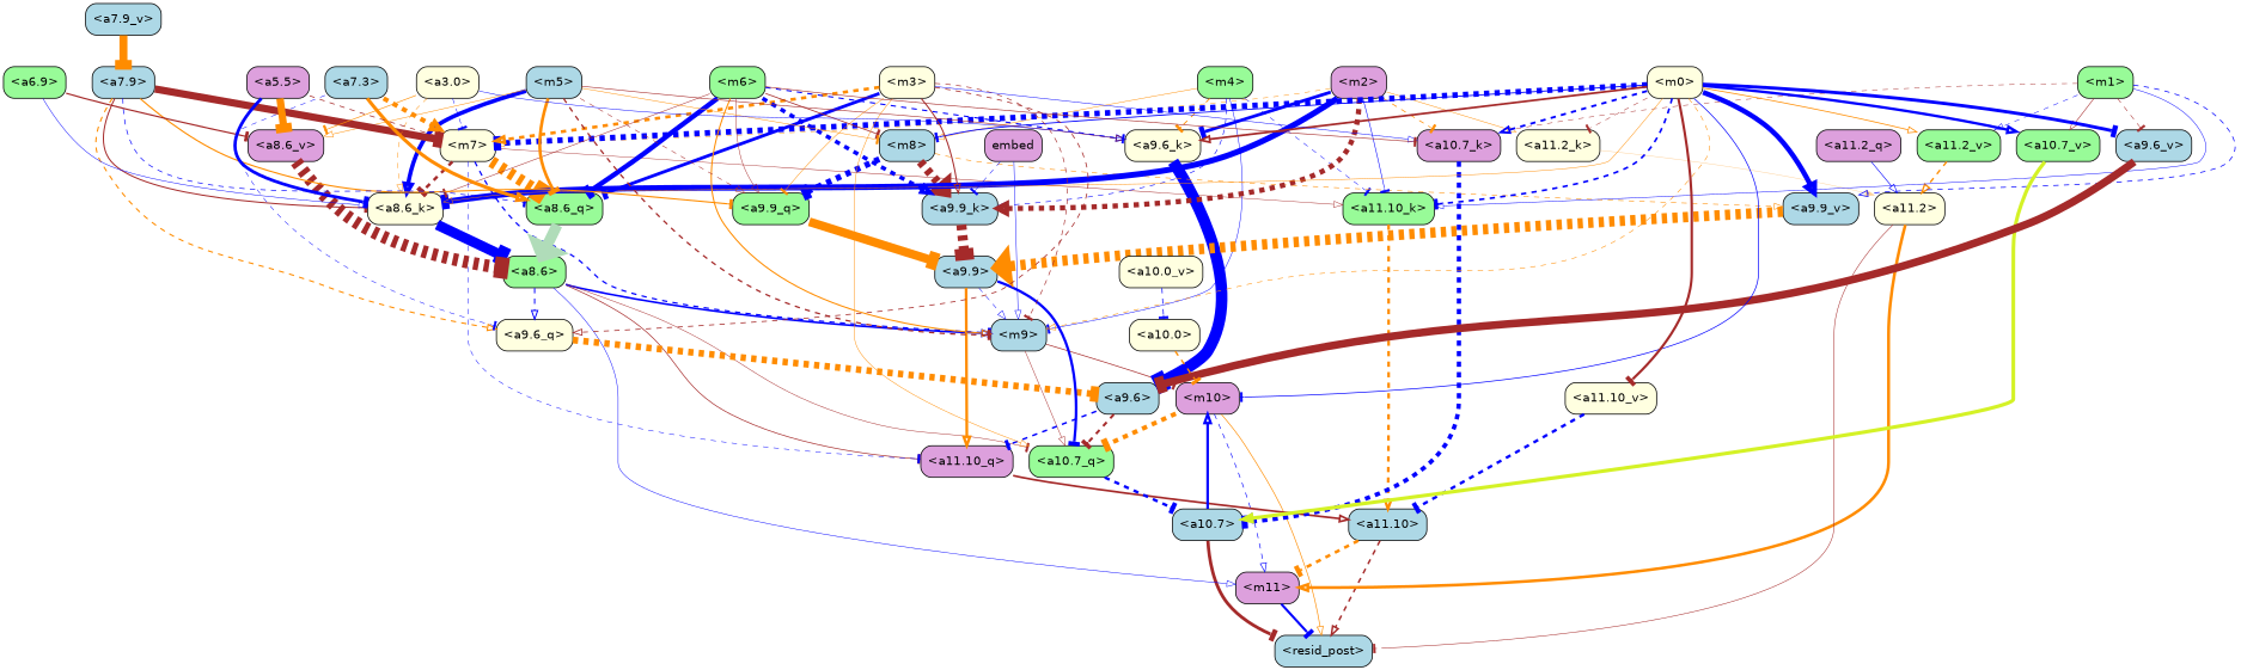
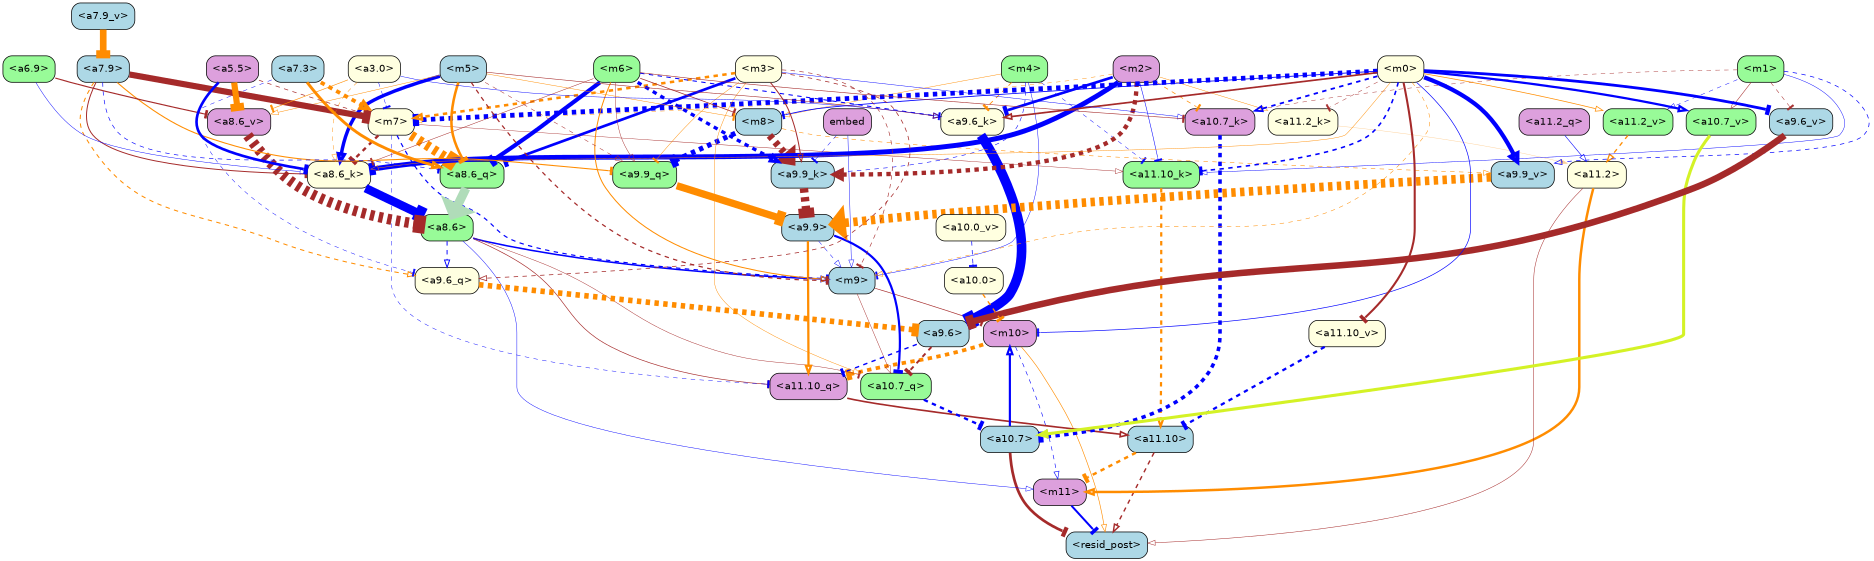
  strict digraph {
    splines=true
    node [color=black fillcolor=lightblue fontname=Helvetica shape=box style="filled, rounded"]
    edge [arrowhead=tee color=blue penwidth=0.6 style=bold]
    "<m11>" [fillcolor=plum]
    "<resid_post>"
    "<a11.10>"
    "<a11.2>" [fillcolor=lightyellow]
    "<m10>" [fillcolor=plum]
    "<a11.10_q>" [fillcolor=plum]
    "<a10.7>"
    "<a8.6>" [fillcolor=palegreen]
    "<m9>"
    "<a10.7_q>" [fillcolor=palegreen]
    "<a9.6_q>" [fillcolor=lightyellow]
    "<a9.9_q>" [fillcolor=palegreen]
    "<a9.9>"
    "<a9.6>"
    "<a11.2_q>" [fillcolor=plum]
    "<a11.10_k>" [fillcolor=palegreen]
    "<a11.2_k>" [fillcolor=lightyellow]
    "<a11.10_v>" [fillcolor=lightyellow]
    "<a11.2_v>" [fillcolor=palegreen]
    "<m7>" [fillcolor=lightyellow]
    "<a8.6_q>" [fillcolor=palegreen]
    "<a8.6_k>" [fillcolor=lightyellow]
    "<m4>" [fillcolor=palegreen]
    "<a9.9_k>"
    "<a9.6_k>" [fillcolor=lightyellow]
    "<m8>"
    "<a9.9_v>"
    "<m2>" [fillcolor=plum]
    "<a10.7_k>" [fillcolor=plum]
    "<m1>" [fillcolor=palegreen]
    "<a10.7_v>" [fillcolor=palegreen]
    "<a9.6_v>"
    "<m0>" [fillcolor=lightyellow]
    "<a10.0>" [fillcolor=lightyellow]
    "<a10.0_v>" [fillcolor=lightyellow]
    "<m3>" [fillcolor=lightyellow]
    "<m6>" [fillcolor=palegreen]
    "<m5>"
    "<a8.6_v>" [fillcolor=plum]
    embed [fillcolor=plum]
    "<a7.9>"
    "<a7.3>"
    "<a3.0>" [fillcolor=lightyellow]
    "<a6.9>" [fillcolor=palegreen]
    "<a5.5>" [fillcolor=plum]
    "<a7.9_v>"
    "<m11>" -> "<resid_post>" [penwidth=2.702841281890869]
    "<a11.10>" -> "<m11>" [color=darkorange penwidth=3.3565988540649414 style=dashed]
    "<a11.10>" -> "<resid_post>" [arrowhead=onormal color=brown penwidth=1.9347846508026123 style=dashed]
    "<a11.2>" -> "<m11>" [arrowhead=onormal color=darkorange penwidth=3.357710838317871]
-   "<a11.2>" -> "<resid_post>" [color=brown penwidth=0.6756799221038818]
+   "<a11.2>" -> "<resid_post>" [arrowhead=onormal color=brown penwidth=0.6756799221038818]
    "<m10>" -> "<m11>" [arrowhead=onormal penwidth=0.7995781898498535 style=dashed]
    "<m10>" -> "<resid_post>" [arrowhead=onormal color=darkorange penwidth=0.84842848777771]
-   "<m10>" -> "<a10.7_q>" [color=darkorange penwidth=5.131217956542969 style=dashed]
+   "<m10>" -> "<a11.10_q>" [color=darkorange penwidth=5.131217956542969 style=dashed]
    "<a11.10_q>" -> "<a11.10>" [arrowhead=onormal color=brown penwidth=2.230653762817383]
    "<a10.7>" -> "<resid_post>" [color=brown penwidth=3.701959013938904]
    "<a10.7>" -> "<m10>" [arrowhead=onormal penwidth=2.9233598709106445]
    "<a8.6>" -> "<m11>" [arrowhead=onormal]
    "<a8.6>" -> "<a11.10_q>" [color=brown penwidth=0.8920164108276367]
    "<a8.6>" -> "<m9>" [arrowhead=onormal penwidth=2.0895538330078125]
    "<a8.6>" -> "<a10.7_q>" [color=brown]
    "<a8.6>" -> "<a9.6_q>" [arrowhead=onormal penwidth=1.2784099578857422 style=dashed]
    "<m9>" -> "<m10>" [color=brown penwidth=0.8976783752441406]
    "<m9>" -> "<a10.7_q>" [arrowhead=onormal color=brown]
    "<a10.7_q>" -> "<a10.7>" [penwidth=3.1667375564575195 style=dashed]
    "<a9.6_q>" -> "<a9.6>" [color=darkorange penwidth=7.661715507507324 style=dashed]
    "<a9.9_q>" -> "<a9.9>" [color=darkorange penwidth=9.939762115478516]
    "<a9.9>" -> "<a11.10_q>" [arrowhead=onormal color=darkorange penwidth=3.086172103881836]
    "<a9.9>" -> "<m9>" [arrowhead=onormal style=dashed]
    "<a9.9>" -> "<a10.7_q>" [penwidth=2.9829912185668945]
    "<a9.6>" -> "<a11.10_q>" [penwidth=1.9188203811645508 style=dashed]
    "<a9.6>" -> "<a10.7_q>" [color=brown penwidth=2.6223926544189453 style=dashed]
    "<a11.2_q>" -> "<a11.2>" [arrowhead=onormal penwidth=0.7805061340332031]
    "<a11.10_k>" -> "<a11.10>" [arrowhead=onormal color=darkorange penwidth=3.010073661804199 style=dashed]
    "<a11.2_k>" -> "<a11.2>" [color="#fdd098" arrowhead="" style=""]
    "<a11.10_v>" -> "<a11.10>" [penwidth=3.0961761474609375 style=dashed]
    "<a11.2_v>" -> "<a11.2>" [arrowhead=onormal color=darkorange penwidth=1.7951231002807617 style=dashed]
    "<m7>" -> "<a11.10_q>" [style=dashed]
    "<m7>" -> "<m9>" [penwidth=1.602376937866211 style=dashed]
    "<m7>" -> "<a11.10_k>" [arrowhead=onormal color=brown]
    "<m7>" -> "<a8.6_q>" [color=darkorange penwidth=13.241378784179688 style=dashed]
    "<m7>" -> "<a8.6_k>" [color=brown penwidth=3.1968326568603516 style=dashed]
    "<a8.6_q>" -> "<a8.6>" [color="#b0dcb9" penwidth=12.358373165130615 arrowhead="" style=""]
    "<a8.6_k>" -> "<a8.6>" [penwidth=11.655789375305176]
    "<m4>" -> "<m9>"
    "<m4>" -> "<a11.10_k>" [style=dashed]
    "<m4>" -> "<a9.9_k>" [arrowhead=onormal penwidth=0.7440586090087891 style=dashed]
    "<m4>" -> "<a9.6_k>" [color=darkorange penwidth=1.1381549835205078 style=dashed]
    "<m4>" -> "<m8>" [arrowhead=onormal color=darkorange]
    "<a9.9_k>" -> "<a9.9>" [color=brown penwidth=11.399191856384277 style=dashed]
    "<a9.6_k>" -> "<a9.6>" [penwidth=13.081165313720703]
    "<m8>" -> "<a9.9_q>" [penwidth=6.900845050811768 style=dashed]
    "<m8>" -> "<a9.9_k>" [arrowhead=onormal color=brown penwidth=9.720273971557617 style=dashed]
    "<m8>" -> "<a9.9_v>" [arrowhead=onormal color=darkorange penwidth=0.7325820922851562 style=dashed]
    "<a9.9_v>" -> "<a9.9>" [arrowhead=onormal color=darkorange penwidth=11.790493965148926 style=dashed]
    "<m2>" -> "<a11.10_k>" [penwidth=0.7053709030151367]
    "<m2>" -> "<a11.2_k>" [arrowhead=onormal color=darkorange]
    "<m2>" -> "<m7>" [arrowhead=onormal color=darkorange style=dashed]
    "<m2>" -> "<a8.6_k>" [penwidth=6.741854667663574]
    "<m2>" -> "<a9.9_k>" [arrowhead=onormal color=brown penwidth=5.899354457855225 style=dashed]
    "<m2>" -> "<a9.6_k>" [penwidth=3.641721725463867]
    "<m2>" -> "<a10.7_k>" [color=darkorange penwidth=0.9458351135253906 style=dashed]
    "<a10.7_k>" -> "<a10.7>" [penwidth=4.86921501159668 style=dashed]
    "<m1>" -> "<a11.10_k>" [arrowhead=onormal]
    "<m1>" -> "<a11.2_v>" [arrowhead=onormal style=dashed]
    "<m1>" -> "<a9.9_v>" [arrowhead=onormal penwidth=0.9372577667236328 style=dashed]
    "<m1>" -> "<a10.7_k>" [arrowhead=onormal color=brown style=dashed]
    "<m1>" -> "<a10.7_v>" [arrowhead=onormal color=brown penwidth=0.7276821136474609]
    "<m1>" -> "<a9.6_v>" [color=brown penwidth=0.6895580291748047 style=dashed]
    "<a10.7_v>" -> "<a10.7>" [color="#d4f226" penwidth=4.189113616943359 arrowhead="" style=""]
    "<a9.6_v>" -> "<a9.6>" [color=brown penwidth=8.907938003540039]
    "<m0>" -> "<m10>" [penwidth=0.9029474258422852]
    "<m0>" -> "<m9>" [arrowhead=onormal color=darkorange penwidth=0.6837482452392578 style=dashed]
    "<m0>" -> "<a11.10_k>" [penwidth=2.144052505493164 style=dashed]
    "<m0>" -> "<a11.2_k>" [color=brown penwidth=0.6134786605834961 style=dashed]
    "<m0>" -> "<a11.10_v>" [color=brown penwidth=2.813839912414551]
    "<m0>" -> "<a11.2_v>" [arrowhead=onormal color=darkorange penwidth=0.9900531768798828]
    "<m0>" -> "<m7>" [penwidth=6.471525192260742 style=dashed]
    "<m0>" -> "<a8.6_k>" [arrowhead=onormal color=darkorange]
    "<m0>" -> "<a9.6_k>" [arrowhead=onormal color=brown penwidth=2.3033218383789062]
    "<m0>" -> "<m8>" [penwidth=1.1439266204833984]
    "<m0>" -> "<a9.9_v>" [arrowhead=onormal penwidth=5.749459266662598]
    "<m0>" -> "<a10.7_k>" [arrowhead=onormal penwidth=2.4311294555664062 style=dashed]
    "<m0>" -> "<a10.7_v>" [arrowhead=onormal penwidth=3.061185836791992]
    "<m0>" -> "<a9.6_v>" [penwidth=3.8124656677246094]
    "<a10.0>" -> "<m10>" [color=darkorange penwidth=1.7953290939331055 style=dashed]
    "<a10.0_v>" -> "<a10.0>" [penwidth=0.9297943115234375 style=dashed]
    "<m3>" -> "<m9>" [color=brown penwidth=0.8340511322021484 style=dashed]
    "<m3>" -> "<a10.7_q>" [arrowhead=onormal color=darkorange]
    "<m3>" -> "<a9.6_q>" [arrowhead=onormal color=brown penwidth=1.023146629333496 style=dashed]
    "<m3>" -> "<a9.9_q>" [color=darkorange]
    "<m3>" -> "<m7>" [arrowhead=onormal color=darkorange penwidth=3.516108512878418 style=dashed]
    "<m3>" -> "<a8.6_q>" [penwidth=3.662356376647949]
    "<m3>" -> "<a9.9_k>" [arrowhead=onormal color=brown penwidth=1.3686113357543945]
    "<m3>" -> "<a10.7_k>" [arrowhead=onormal]
    "<m6>" -> "<m9>" [arrowhead=onormal color=darkorange penwidth=1.3627052307128906]
    "<m6>" -> "<a9.9_q>" [arrowhead=onormal color=brown]
    "<m6>" -> "<a8.6_q>" [penwidth=5.633528709411621]
    "<m6>" -> "<a8.6_k>" [color=brown penwidth=0.6571521759033203]
    "<m6>" -> "<a9.9_k>" [arrowhead=onormal penwidth=4.531258583068848 style=dashed]
    "<m6>" -> "<a9.6_k>" [arrowhead=onormal penwidth=1.4181280136108398 style=dashed]
    "<m6>" -> "<m8>" [color=brown penwidth=1.0155630111694336]
    "<m6>" -> "<a10.7_k>" [color=brown penwidth=0.7860317230224609]
    "<m5>" -> "<m9>" [color=brown penwidth=1.681243896484375 style=dashed]
    "<m5>" -> "<a9.9_q>" [arrowhead=onormal color=brown penwidth=0.6613569259643555 style=dashed]
    "<m5>" -> "<a8.6_q>" [color=darkorange penwidth=3.4897823333740234]
    "<m5>" -> "<a8.6_k>" [arrowhead=onormal penwidth=4.6982269287109375]
    "<m5>" -> "<a9.6_k>" [arrowhead=onormal color=brown penwidth=0.758631706237793]
    "<m5>" -> "<m8>" [color=darkorange penwidth=0.6134414672851562]
    "<m5>" -> "<a8.6_v>" [arrowhead=onormal color=darkorange penwidth=0.6290683746337891]
    "<a8.6_v>" -> "<a8.6>" [color=brown penwidth=14.296124935150146 style=dashed]
    embed -> "<m9>" [arrowhead=onormal]
    embed -> "<a9.9_k>" [style=dashed]
    "<a7.9>" -> "<a9.6_q>" [arrowhead=onormal color=darkorange penwidth=1.3931035995483398 style=dashed]
    "<a7.9>" -> "<a9.9_q>" [color=darkorange penwidth=1.4397644996643066]
    "<a7.9>" -> "<m7>" [color=brown penwidth=8.380303382873535]
    "<a7.9>" -> "<a8.6_q>" [penwidth=0.8684206008911133 style=dashed]
    "<a7.9>" -> "<a8.6_k>" [color=brown penwidth=1.3346061706542969]
    "<a7.3>" -> "<a9.6_q>" [style=dashed]
    "<a7.3>" -> "<m7>" [arrowhead=onormal color=darkorange penwidth=5.218400001525879 style=dashed]
    "<a7.3>" -> "<a8.6_q>" [arrowhead=onormal color=darkorange penwidth=3.9724788665771484]
    "<a3.0>" -> "<m7>" [style=dashed]
    "<a3.0>" -> "<a8.6_k>" [arrowhead=onormal color=darkorange style=dashed]
    "<a3.0>" -> "<a9.6_k>"
    "<a3.0>" -> "<a8.6_v>" [color=darkorange penwidth=0.8148288726806641]
    "<a6.9>" -> "<a8.6_k>" [arrowhead=onormal]
    "<a6.9>" -> "<a8.6_v>" [color=brown penwidth=1.563425064086914]
    "<a5.5>" -> "<m7>" [color=brown penwidth=0.94769287109375 style=dashed]
    "<a5.5>" -> "<a8.6_k>" [penwidth=3.608060836791992]
    "<a5.5>" -> "<a8.6_v>" [color=darkorange penwidth=8.398509979248047]
    "<a7.9_v>" -> "<a7.9>" [color=darkorange penwidth=9.050997257232666]
  }
